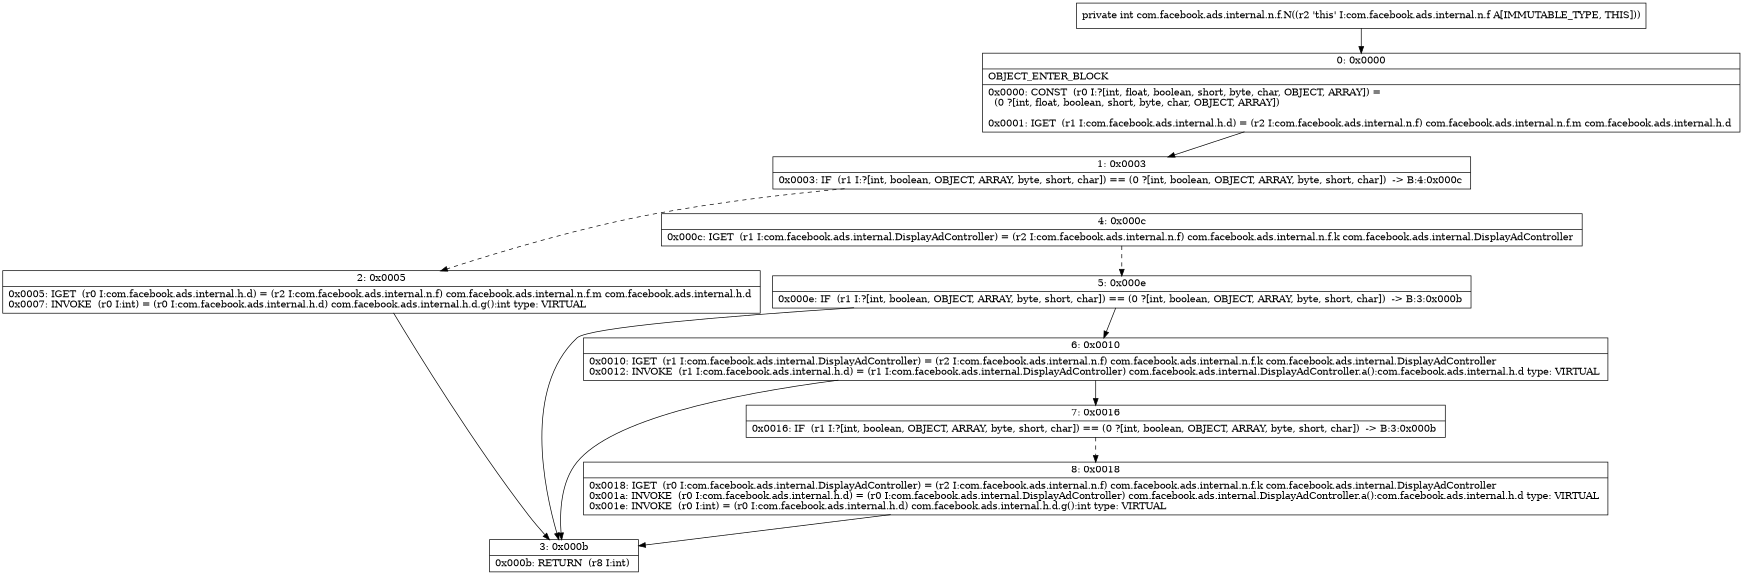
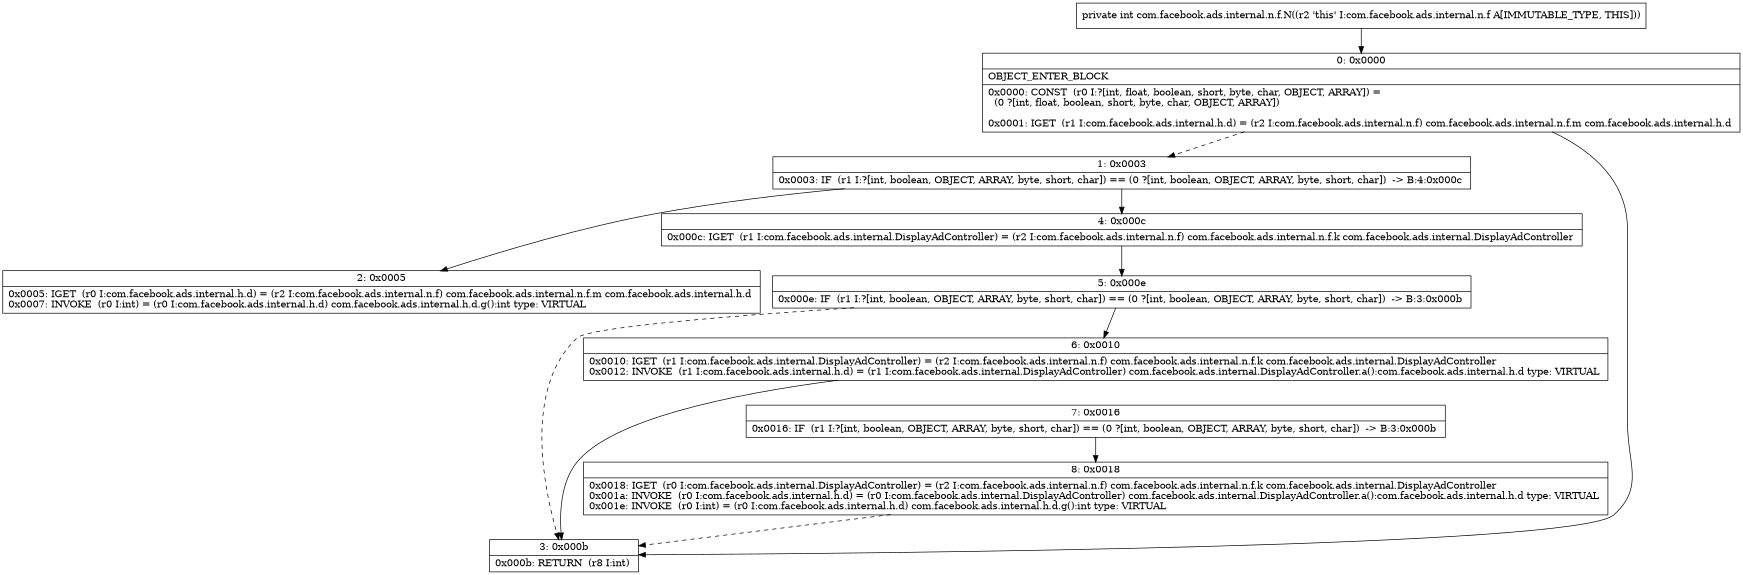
  digraph {
    node [shape=record]
    n1 [label="{0\:\ 0x0000|OBJECT_ENTER_BLOCK\l|0x0000: CONST  (r0 I:?[int, float, boolean, short, byte, char, OBJECT, ARRAY]) = \l  (0 ?[int, float, boolean, short, byte, char, OBJECT, ARRAY])\l \l0x0001: IGET  (r1 I:com.facebook.ads.internal.h.d) = (r2 I:com.facebook.ads.internal.n.f) com.facebook.ads.internal.n.f.m com.facebook.ads.internal.h.d \l}"]
    n2 [label="{1\:\ 0x0003|0x0003: IF  (r1 I:?[int, boolean, OBJECT, ARRAY, byte, short, char]) == (0 ?[int, boolean, OBJECT, ARRAY, byte, short, char])  \-\> B:4:0x000c \l}"]
    n3 [label="{2\:\ 0x0005|0x0005: IGET  (r0 I:com.facebook.ads.internal.h.d) = (r2 I:com.facebook.ads.internal.n.f) com.facebook.ads.internal.n.f.m com.facebook.ads.internal.h.d \l0x0007: INVOKE  (r0 I:int) = (r0 I:com.facebook.ads.internal.h.d) com.facebook.ads.internal.h.d.g():int type: VIRTUAL \l}"]
    n4 [label="{4\:\ 0x000c|0x000c: IGET  (r1 I:com.facebook.ads.internal.DisplayAdController) = (r2 I:com.facebook.ads.internal.n.f) com.facebook.ads.internal.n.f.k com.facebook.ads.internal.DisplayAdController \l}"]
    n5 [label="{3\:\ 0x000b|0x000b: RETURN  (r8 I:int) \l}"]
    n6 [label="{5\:\ 0x000e|0x000e: IF  (r1 I:?[int, boolean, OBJECT, ARRAY, byte, short, char]) == (0 ?[int, boolean, OBJECT, ARRAY, byte, short, char])  \-\> B:3:0x000b \l}"]
    n7 [label="{6\:\ 0x0010|0x0010: IGET  (r1 I:com.facebook.ads.internal.DisplayAdController) = (r2 I:com.facebook.ads.internal.n.f) com.facebook.ads.internal.n.f.k com.facebook.ads.internal.DisplayAdController \l0x0012: INVOKE  (r1 I:com.facebook.ads.internal.h.d) = (r1 I:com.facebook.ads.internal.DisplayAdController) com.facebook.ads.internal.DisplayAdController.a():com.facebook.ads.internal.h.d type: VIRTUAL \l}"]
    n8 [label="{7\:\ 0x0016|0x0016: IF  (r1 I:?[int, boolean, OBJECT, ARRAY, byte, short, char]) == (0 ?[int, boolean, OBJECT, ARRAY, byte, short, char])  \-\> B:3:0x000b \l}"]
    n9 [label="{8\:\ 0x0018|0x0018: IGET  (r0 I:com.facebook.ads.internal.DisplayAdController) = (r2 I:com.facebook.ads.internal.n.f) com.facebook.ads.internal.n.f.k com.facebook.ads.internal.DisplayAdController \l0x001a: INVOKE  (r0 I:com.facebook.ads.internal.h.d) = (r0 I:com.facebook.ads.internal.DisplayAdController) com.facebook.ads.internal.DisplayAdController.a():com.facebook.ads.internal.h.d type: VIRTUAL \l0x001e: INVOKE  (r0 I:int) = (r0 I:com.facebook.ads.internal.h.d) com.facebook.ads.internal.h.d.g():int type: VIRTUAL \l}"]
    n10 [label="{private int com.facebook.ads.internal.n.f.N((r2 'this' I:com.facebook.ads.internal.n.f A[IMMUTABLE_TYPE, THIS])) }"]
-   n1 -> n2
-   n2 -> n3 [style=dashed]
-   n3 -> n5
-   n4 -> n6 [style=dashed]
-   n6 -> n5
+   n1 -> n2 [style=dashed]
+   n2 -> n3 [style=solid]
+   n2 -> n4
+   n1 -> n5
+   n4 -> n6
+   n6 -> n5 [style=dashed]
    n6 -> n7 [style=solid]
    n7 -> n5
-   n7 -> n8
-   n8 -> n9 [style=dashed]
-   n9 -> n5
+   n8 -> n9 [style=solid]
+   n9 -> n5 [style=dashed]
    n10 -> n1
  }
